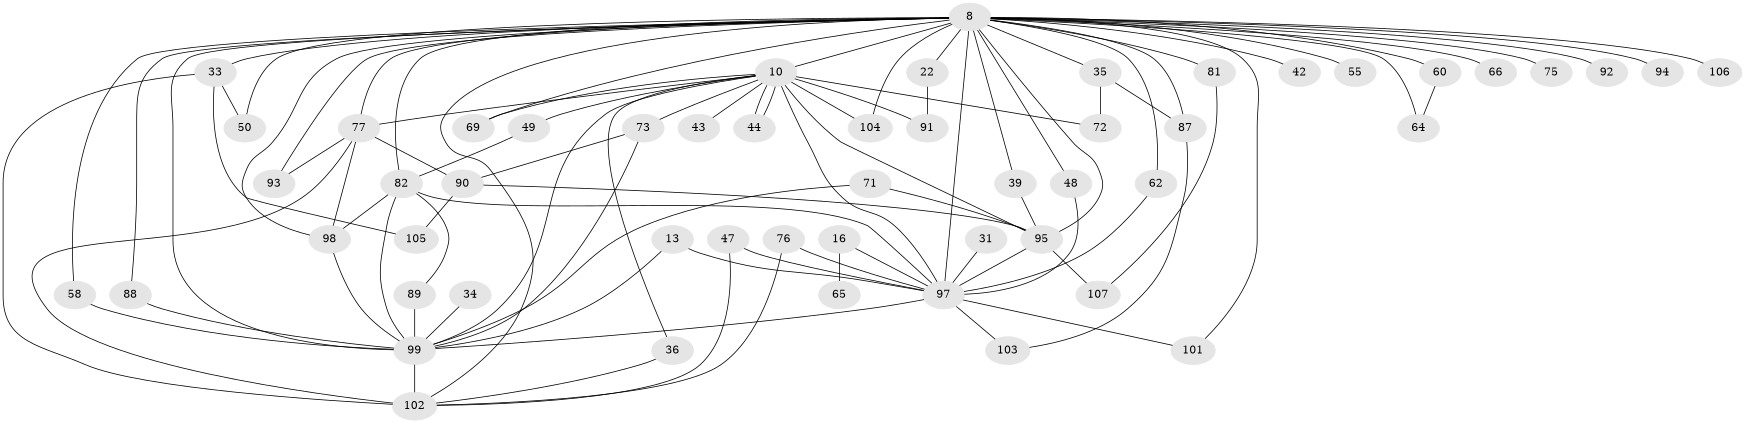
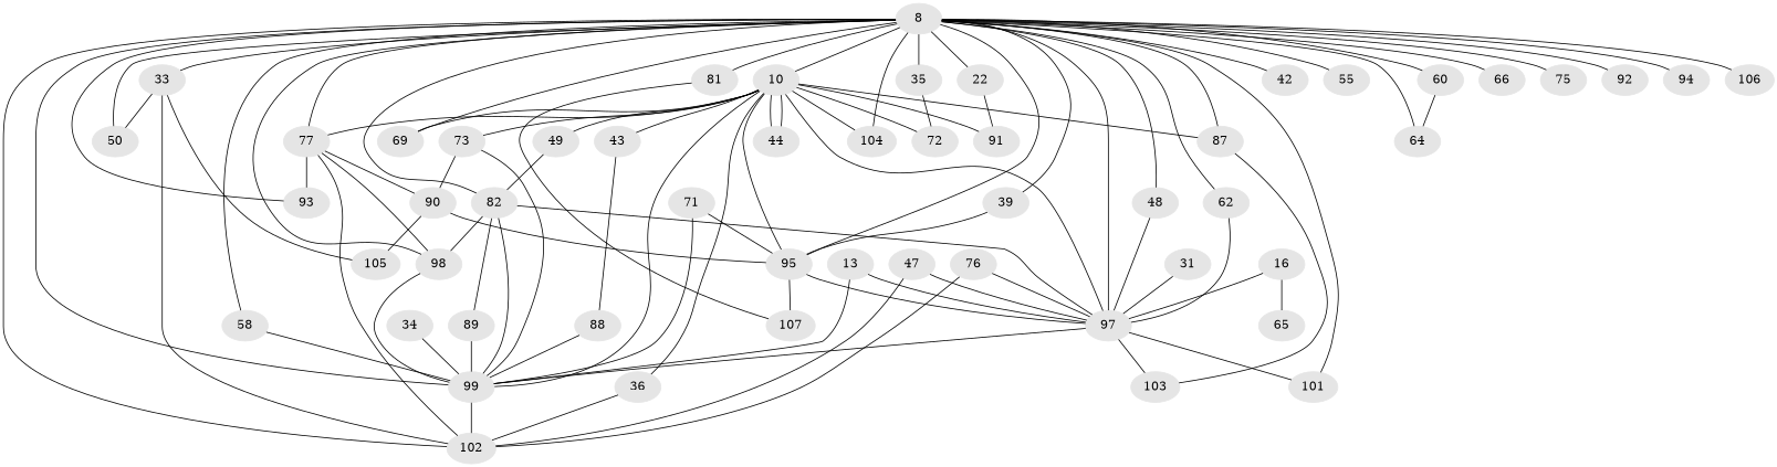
  graph {
    node [color=gray90 style=filled]
    8 [super="+4+7"]
    10 [super="+5"]
    22
    33 [super="+26+21"]
    35
    39
    42 [super="+23"]
    48
    50
    55
    58
    60
    62
    64
    66
    69
    77 [super="+75"]
    81 [super="+67"]
    82 [super="+38+57"]
    n20 [label=75]
    87 [super="+37+70"]
    88 [super="+56"]
    92 [super="+80"]
    93
    94
    95 [super="+24+74"]
    97 [super="+79+9"]
    98 [super="+96+84+63"]
    99 [super="+28+78"]
    101
    102 [super="+100+46"]
    104 [super="+12"]
    106
    36
    43
    44
    49
    72
    73 [super="+68"]
    91
    105 [super="+86"]
    65 [super="+11+61"]
    90 [super="+83"]
    107
    89
    103
    13
    16
    31
    34
    47
    71
    76
    8 -- 10 [weight=8]
    8 -- 22 [weight=2]
    8 -- 33 [weight=3]
    8 -- 35 [weight=2]
    8 -- 39
    8 -- 42 [weight=3]
    8 -- 48
    8 -- 50
    8 -- 55 [weight=2]
    8 -- 58
    8 -- 60 [weight=2]
    8 -- 62
    8 -- 64
    8 -- 66 [weight=2]
    8 -- 69
    8 -- 77 [weight=3]
    8 -- 81 [weight=4]
    8 -- 82 [weight=3]
    8 -- n20 [weight=2]
    8 -- 87 [weight=2]
-   8 -- 88
+   43 -- 88
    8 -- 92 [weight=3]
    8 -- 93
    8 -- 94 [weight=2]
    8 -- 95 [weight=2]
    8 -- 97 [weight=10]
    8 -- 98
    8 -- 99 [weight=11]
    8 -- 101
    8 -- 102 [weight=2]
    8 -- 104
    8 -- 106 [weight=2]
    10 -- 69
    10 -- 77 [weight=3]
-   35 -- 87 [weight=2]
+   10 -- 87 [weight=2]
    10 -- 95 [weight=3]
    10 -- 97 [weight=5]
    10 -- 99 [weight=7]
    10 -- 104
    10 -- 36
    10 -- 43 [weight=2]
    10 -- 44
    10 -- 44
    10 -- 49
    10 -- 72
    10 -- 73 [weight=2]
    10 -- 91
    22 -- 91
    33 -- 50
    33 -- 102 [weight=2]
    33 -- 105 [weight=2]
    35 -- 72
    39 -- 95
    48 -- 97
    58 -- 99
    60 -- 64
    62 -- 97
    77 -- 93
    77 -- 98
    77 -- 102 [weight=2]
    77 -- 90
    81 -- 107
    82 -- 97
    82 -- 98
    82 -- 99
    82 -- 89
    87 -- 103
    88 -- 99 [weight=2]
    95 -- 97 [weight=2]
    95 -- 107
    97 -- 99 [weight=4]
    97 -- 101
    97 -- 103
    98 -- 99 [weight=2]
    99 -- 102 [weight=4]
    36 -- 102
    49 -- 82
    73 -- 99
    73 -- 90
    90 -- 95
    90 -- 105
    89 -- 99
    13 -- 97
    13 -- 99 [weight=2]
    16 -- 97
    16 -- 65
    31 -- 97 [weight=2]
    34 -- 99
    47 -- 97
    47 -- 102
    71 -- 95
    71 -- 99
    76 -- 97
    76 -- 102
  }
